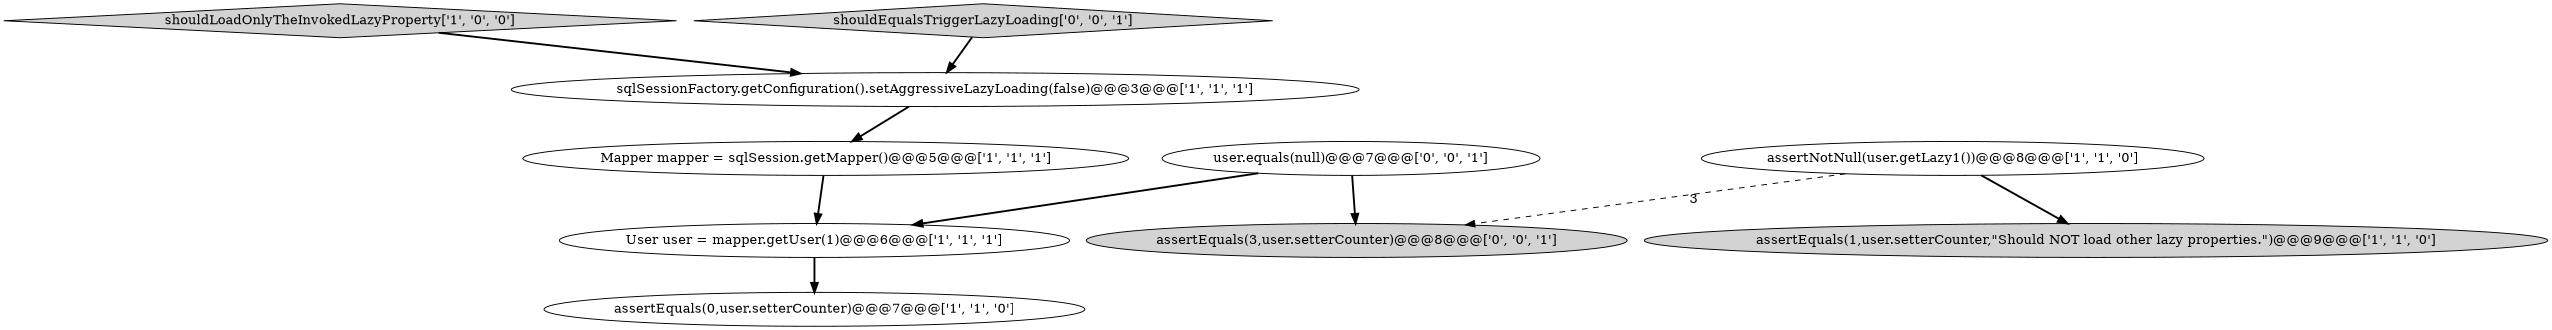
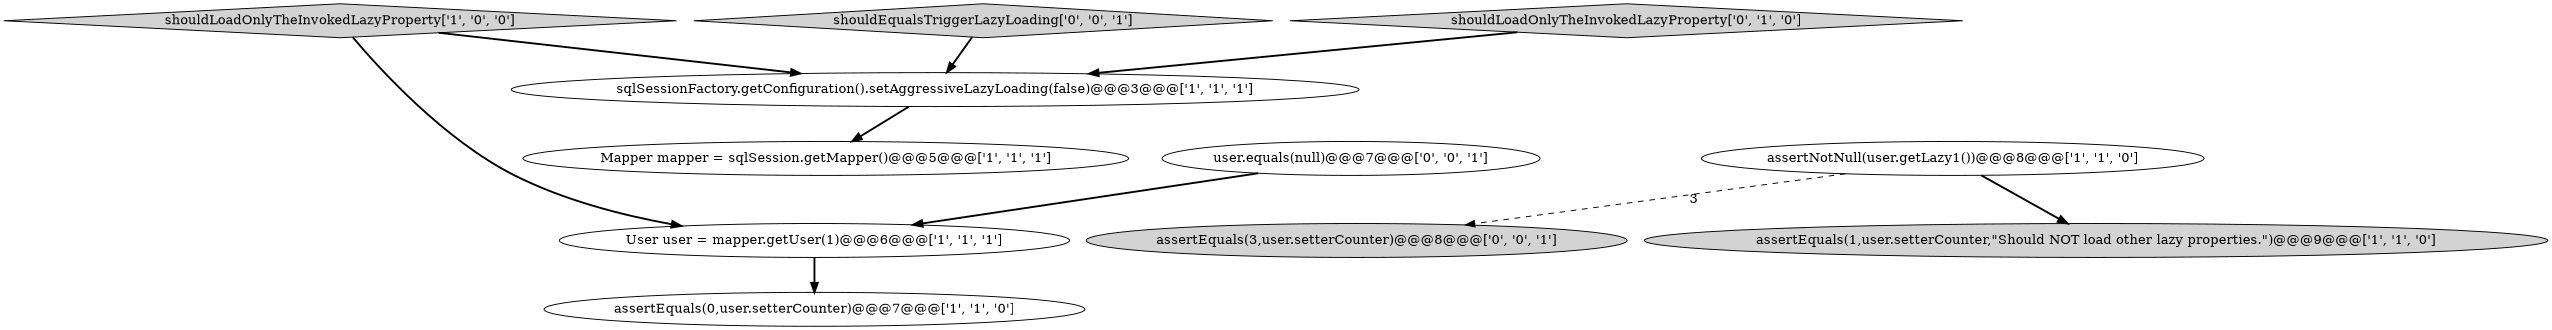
  digraph {
    node [fillcolor=white shape=ellipse style=filled]
    edge [style=bold]
    n1 [label="sqlSessionFactory.getConfiguration().setAggressiveLazyLoading(false)@@@3@@@['1', '1', '1']"]
    n2 [label="Mapper mapper = sqlSession.getMapper()@@@5@@@['1', '1', '1']"]
    n3 [label="User user = mapper.getUser(1)@@@6@@@['1', '1', '1']"]
    n4 [label="assertEquals(0,user.setterCounter)@@@7@@@['1', '1', '0']"]
    n5 [label="assertNotNull(user.getLazy1())@@@8@@@['1', '1', '0']"]
    n6 [fillcolor=lightgray label="assertEquals(3,user.setterCounter)@@@8@@@['0', '0', '1']"]
    n7 [fillcolor=lightgray label="assertEquals(1,user.setterCounter,\"Should NOT load other lazy properties.\")@@@9@@@['1', '1', '0']"]
    n8 [fillcolor=lightgray label="shouldLoadOnlyTheInvokedLazyProperty['1', '0', '0']" shape=diamond]
    n9 [label="user.equals(null)@@@7@@@['0', '0', '1']"]
    n10 [fillcolor=lightgray label="shouldEqualsTriggerLazyLoading['0', '0', '1']" shape=diamond]
+   n11 [fillcolor=lightgray label="shouldLoadOnlyTheInvokedLazyProperty['0', '1', '0']" shape=diamond]
    n1 -> n2
-   n2 -> n3
+   n8 -> n3
    n3 -> n4
    n5 -> n6 [label=3 style=dashed]
    n5 -> n7
    n8 -> n1
    n9 -> n3
-   n9 -> n6
    n10 -> n1
+   n11 -> n1
  }
